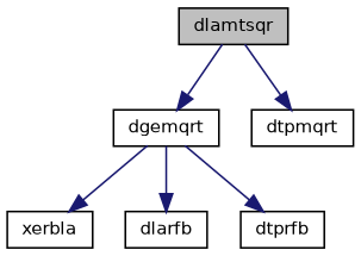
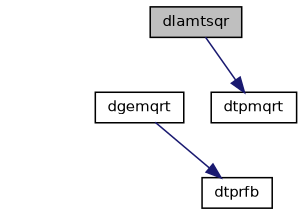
  digraph {
    rankdir=TB
    node [color=black fillcolor=white fontname=Helvetica fontsize=10 shape=record style=filled]
    edge [color=midnightblue fontname=Helvetica fontsize=10 labelfontname=Helvetica labelfontsize=10 style=solid]
    n1 [fillcolor=grey75 fontcolor=black height=0.2 label=dlamtsqr width=0.4]
    n2 [height=0.2 label=dgemqrt width=0.4]
    n3 [height=0.2 label=dtpmqrt width=0.4]
-   n4 [height=0.2 label=xerbla width=0.4]
-   n5 [height=0.2 label=dlarfb width=0.4]
    n6 [height=0.2 label=dtprfb width=0.4]
-   n1 -> n2
    n1 -> n3
-   n2 -> n4
-   n2 -> n5
    n2 -> n6
  }
